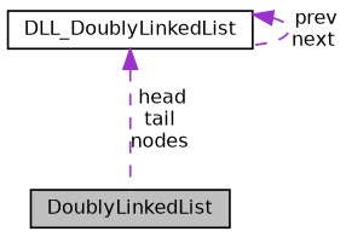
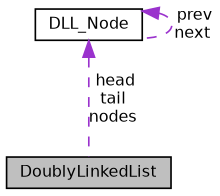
  digraph {
    node [color=black fontname=Helvetica fontsize=10 shape=record style=filled]
    edge [color=darkorchid3 dir=back fontname=Helvetica fontsize=10 labelfontname=Helvetica labelfontsize=10 style=dashed]
    n1 [fillcolor=grey75 fontcolor=black height=0.2 label=DoublyLinkedList width=0.4]
-   n2 [fillcolor=white height=0.2 label=DLL_DoublyLinkedList width=0.4]
+   n2 [fillcolor=white height=0.2 label=DLL_Node width=0.4]
    n2 -> n1 [label=" head\ntail\nnodes"]
    n2 -> n2 [label=" prev\nnext"]
  }
